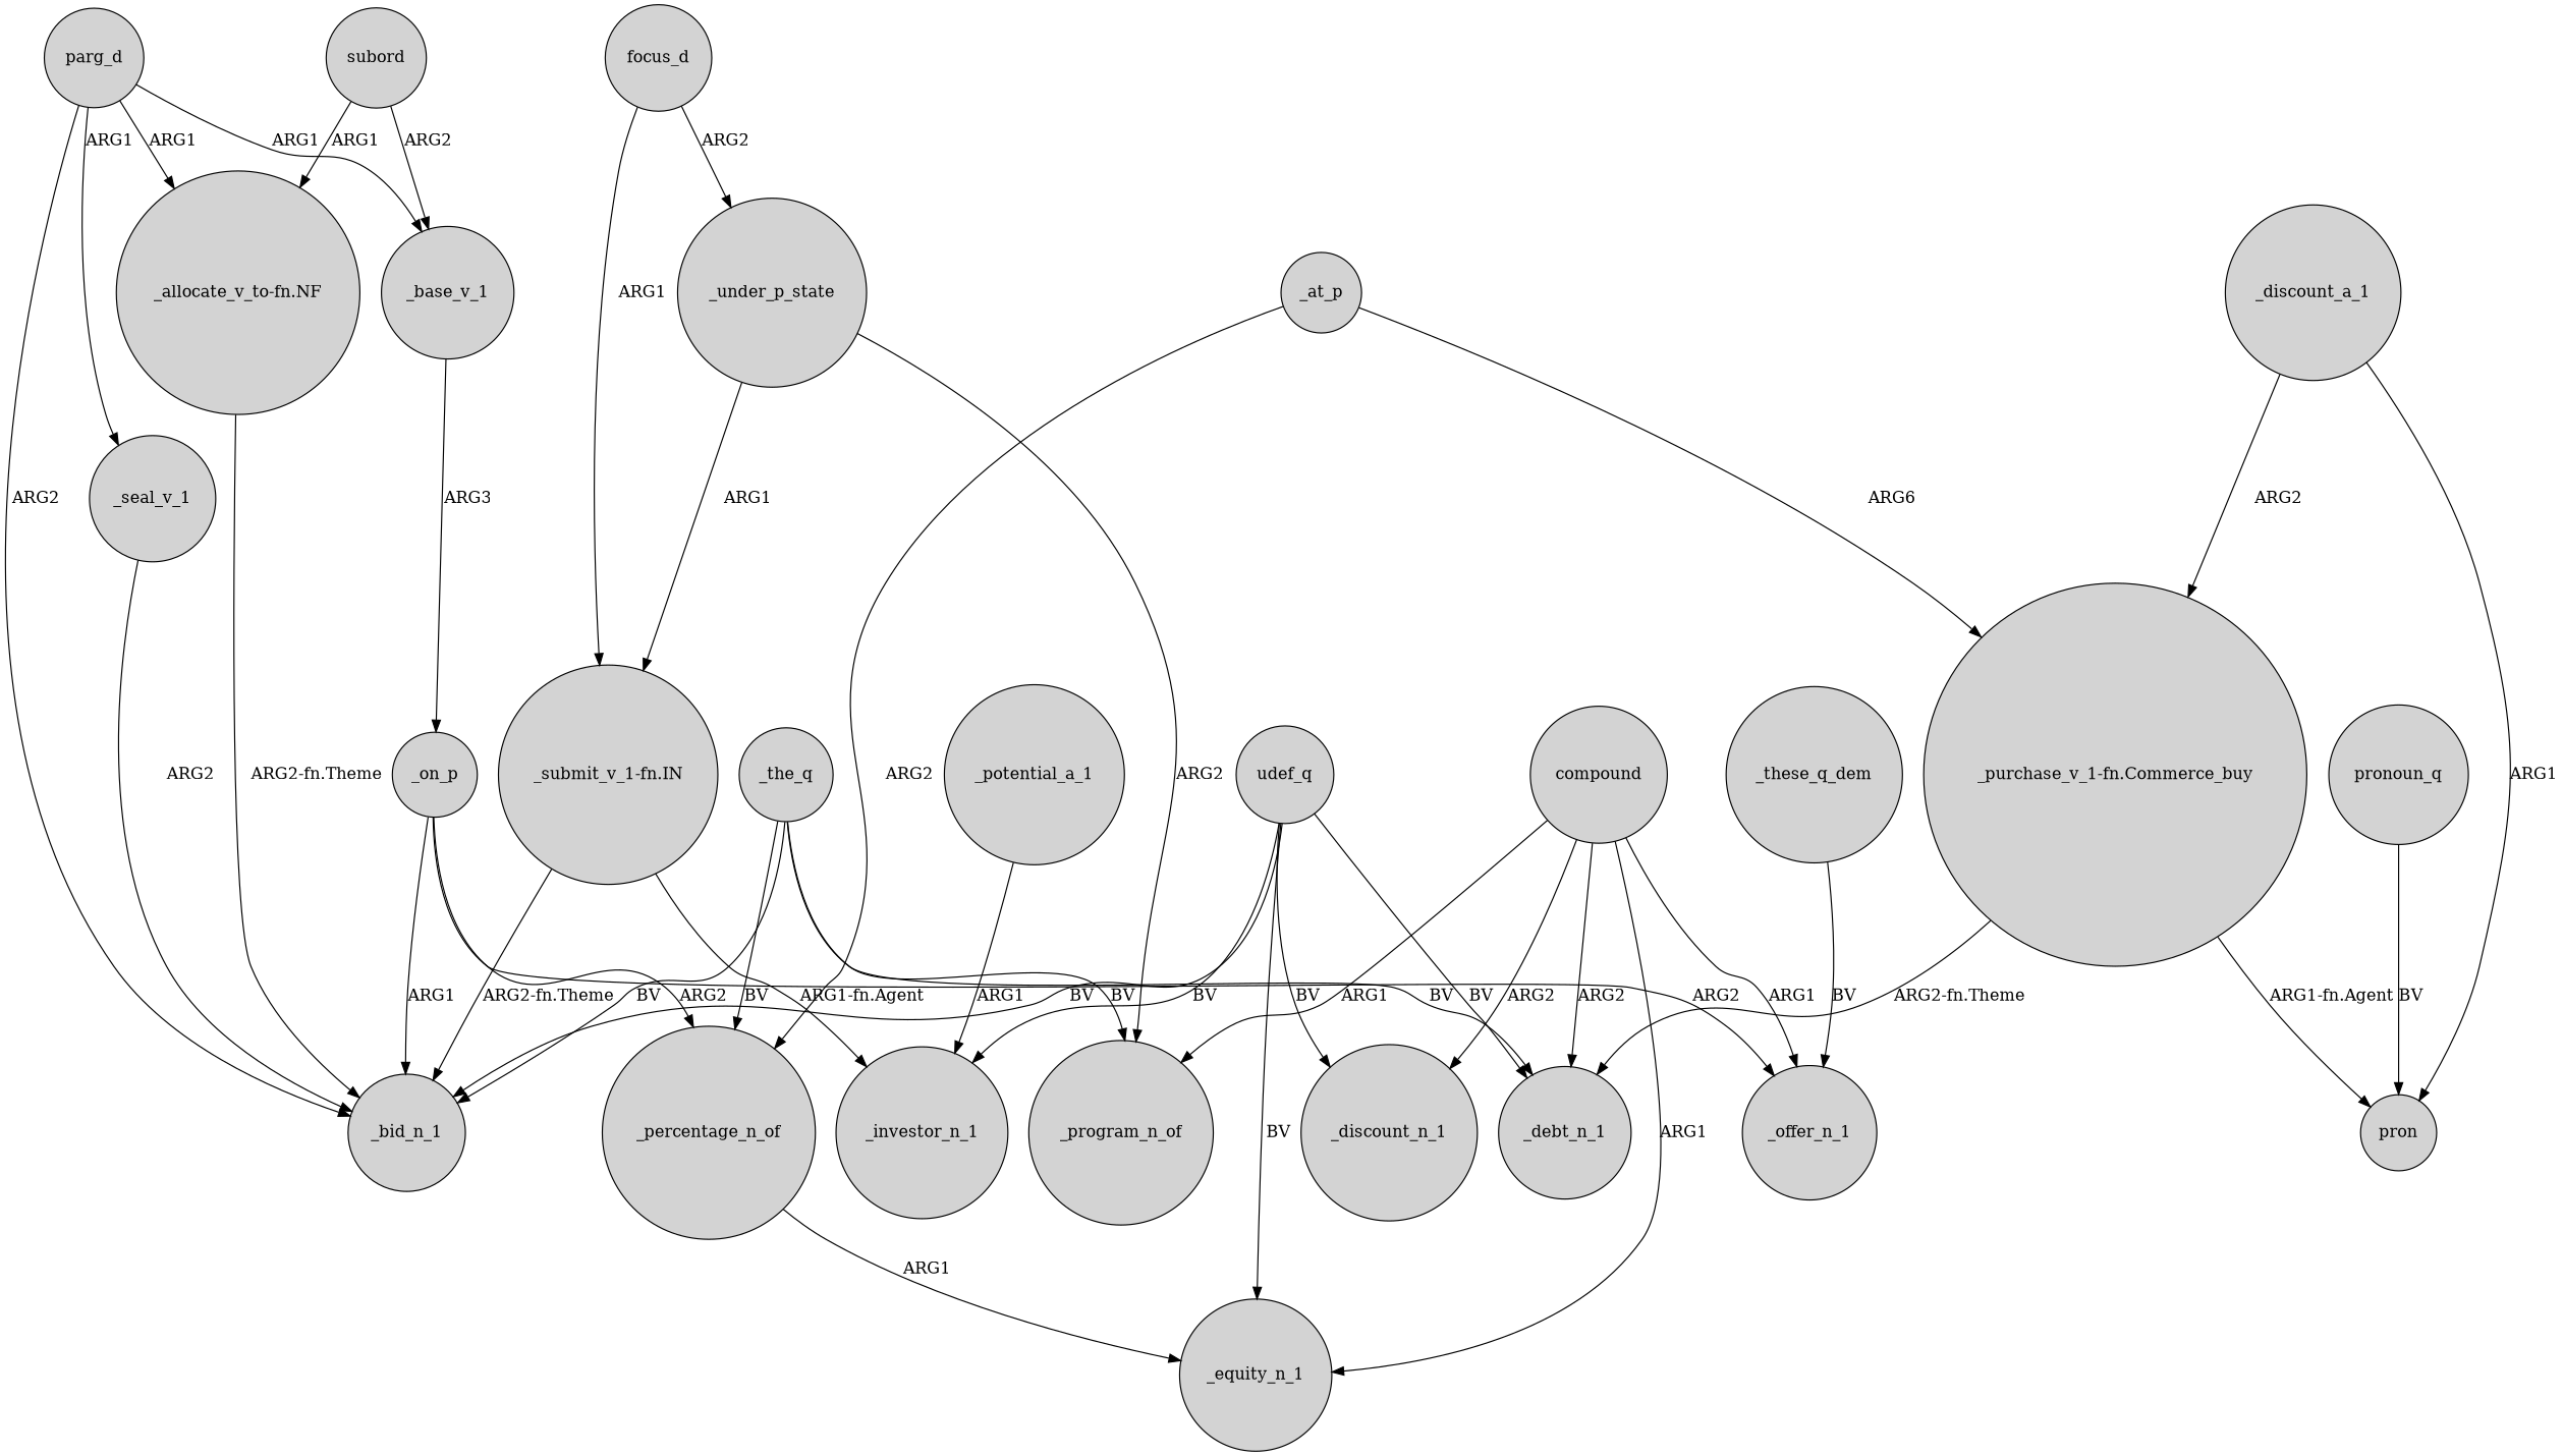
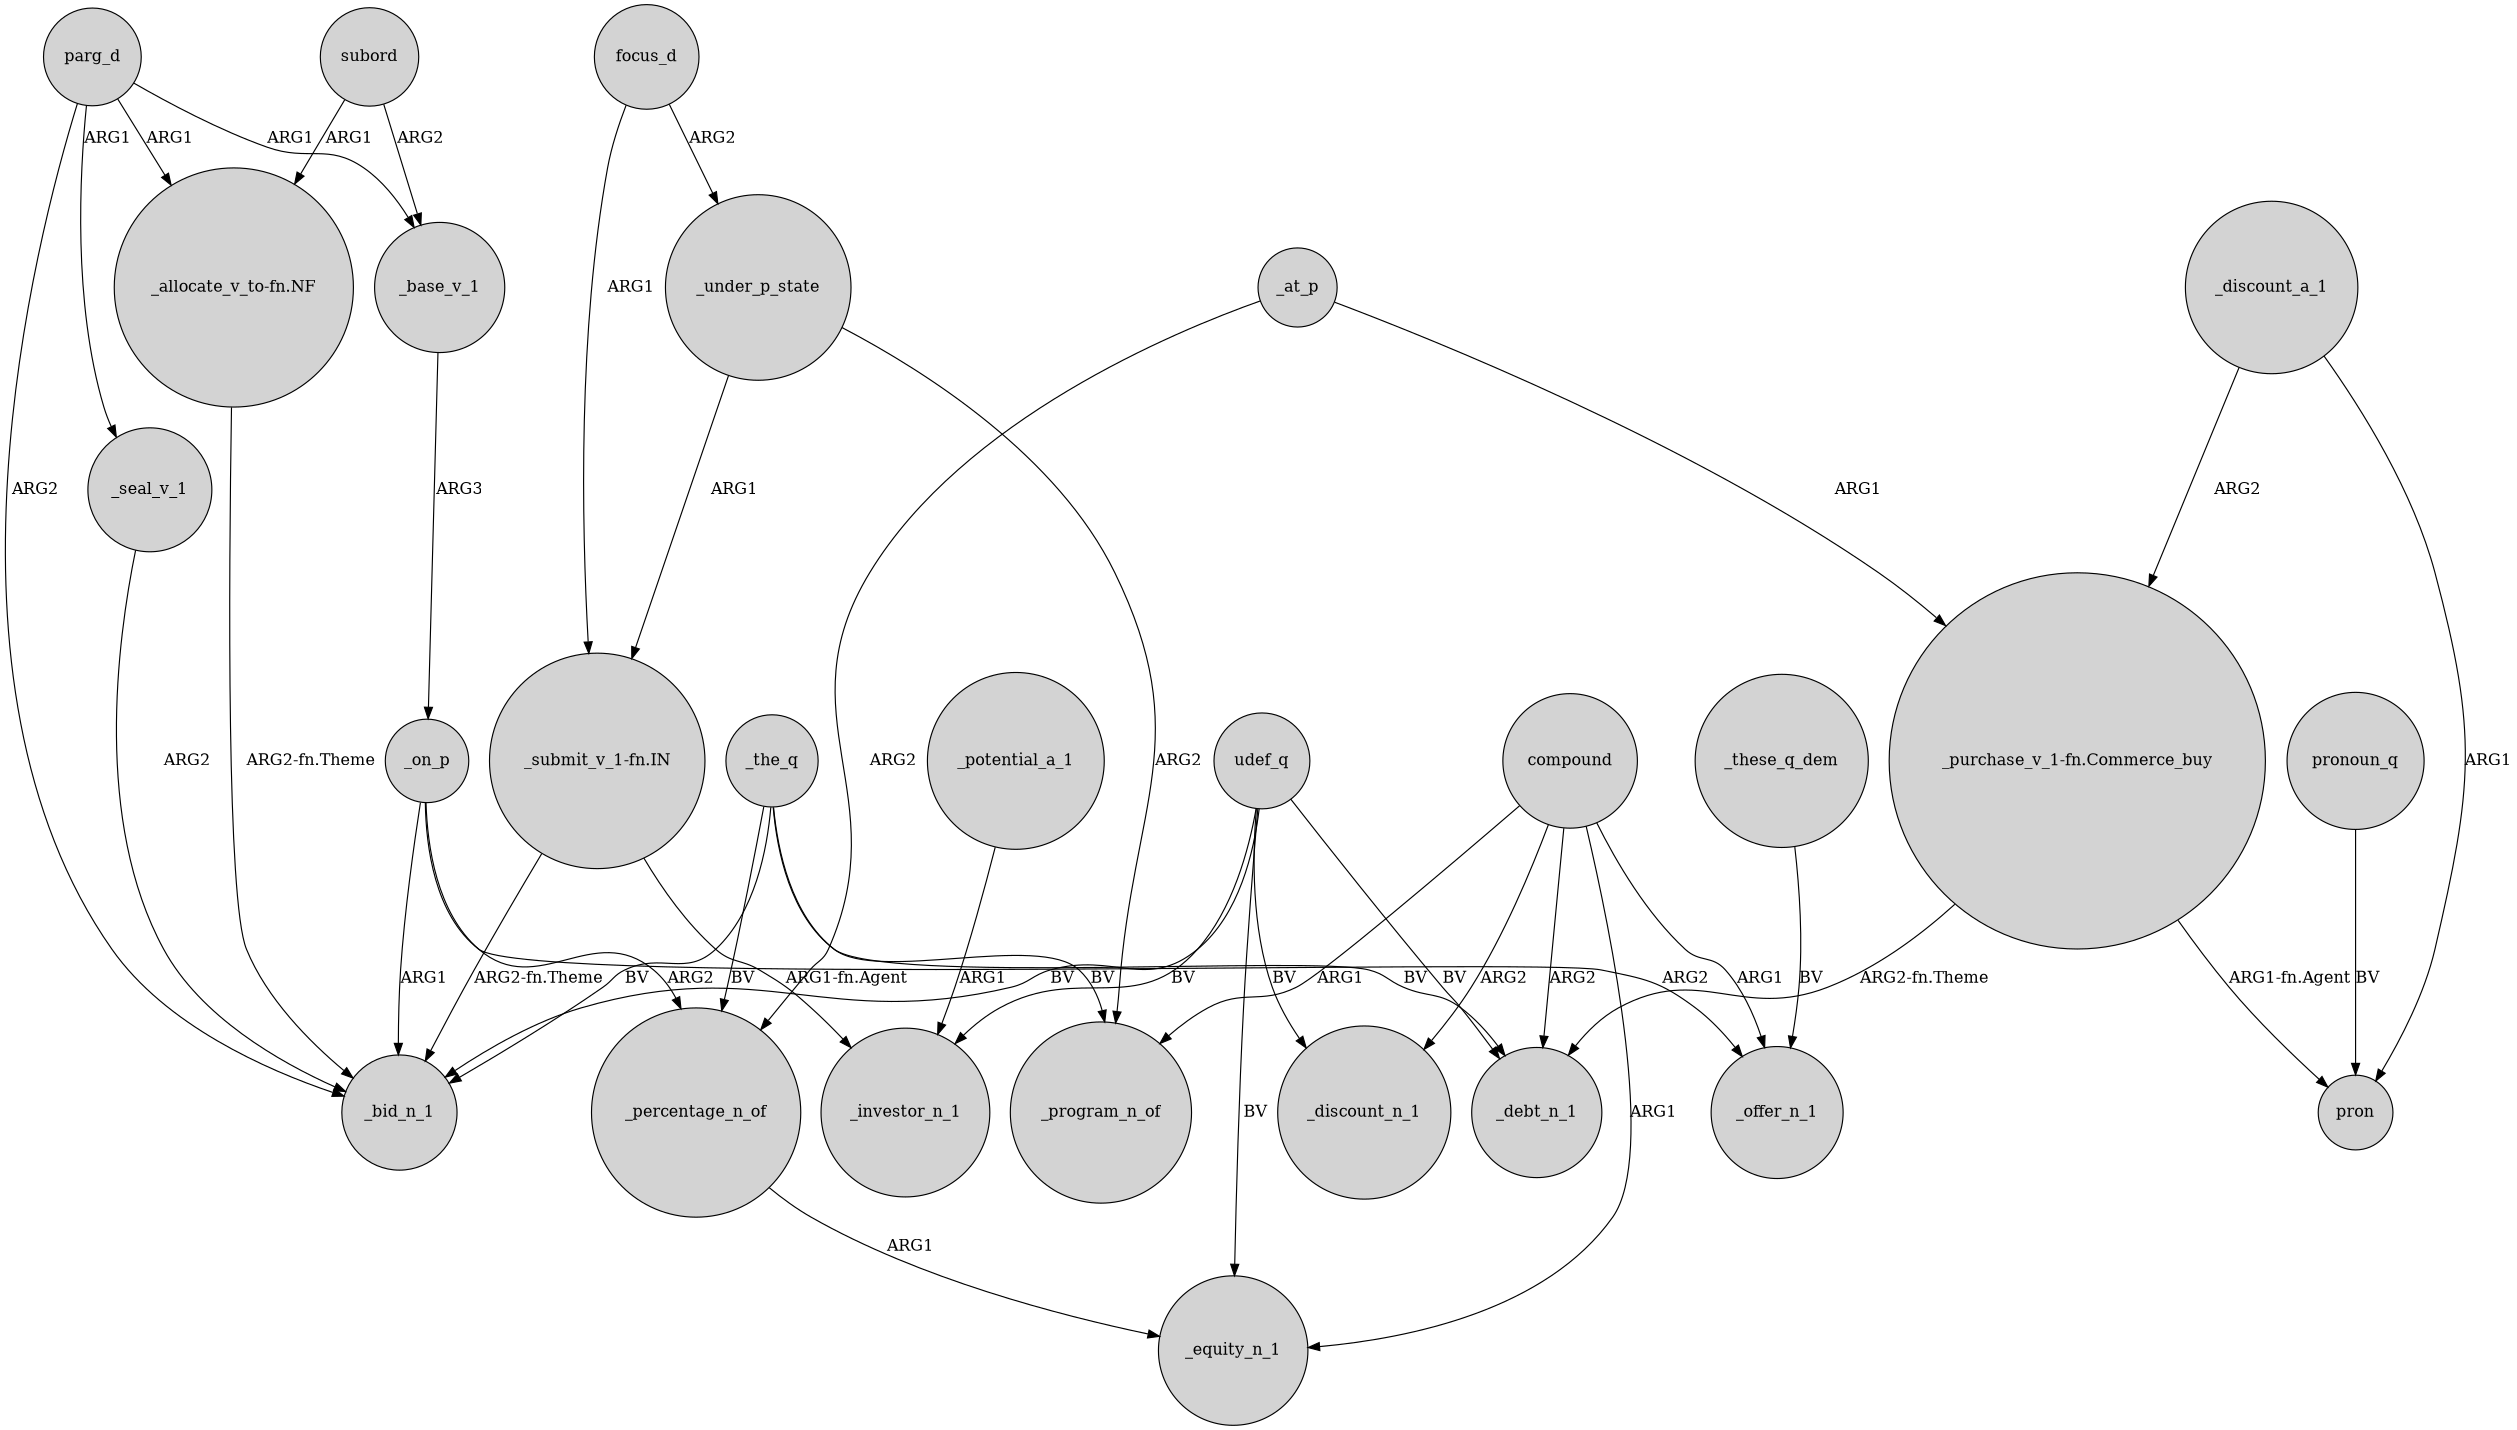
  digraph {
    node [shape=circle style=filled]
    subord
    _base_v_1
    "_allocate_v_to-fn.NF"
    _on_p
    _bid_n_1
    _percentage_n_of
    _offer_n_1
    _equity_n_1
    parg_d
    _seal_v_1
    udef_q
    _investor_n_1
    _debt_n_1
    _discount_n_1
    compound
    _program_n_of
    _the_q
    "_submit_v_1-fn.IN"
    _these_q_dem
    "_purchase_v_1-fn.Commerce_buy"
    pron
    focus_d
    _under_p_state
    _at_p
    pronoun_q
    n26 [label=_discount_a_1]
    _potential_a_1
    subord -> _base_v_1 [label=ARG2]
    subord -> "_allocate_v_to-fn.NF" [label=ARG1]
    _base_v_1 -> _on_p [label=ARG3]
    "_allocate_v_to-fn.NF" -> _bid_n_1 [label="ARG2-fn.Theme"]
    _on_p -> _bid_n_1 [label=ARG1]
    _on_p -> _percentage_n_of [label=ARG2]
    _on_p -> _offer_n_1 [label=ARG2]
    _percentage_n_of -> _equity_n_1 [label=ARG1]
    parg_d -> _base_v_1 [label=ARG1]
    parg_d -> "_allocate_v_to-fn.NF" [label=ARG1]
    parg_d -> _bid_n_1 [label=ARG2]
    parg_d -> _seal_v_1 [label=ARG1]
    _seal_v_1 -> _bid_n_1 [label=ARG2]
    udef_q -> _bid_n_1 [label=BV]
    udef_q -> _equity_n_1 [label=BV]
    udef_q -> _investor_n_1 [label=BV]
    udef_q -> _debt_n_1 [label=BV]
    udef_q -> _discount_n_1 [label=BV]
    compound -> _offer_n_1 [label=ARG1]
    compound -> _equity_n_1 [label=ARG1]
    compound -> _debt_n_1 [label=ARG2]
    compound -> _discount_n_1 [label=ARG2]
    compound -> _program_n_of [label=ARG1]
    _the_q -> _bid_n_1 [label=BV]
    _the_q -> _percentage_n_of [label=BV]
    _the_q -> _debt_n_1 [label=BV]
    _the_q -> _program_n_of [label=BV]
    "_submit_v_1-fn.IN" -> _bid_n_1 [label="ARG2-fn.Theme"]
    "_submit_v_1-fn.IN" -> _investor_n_1 [label="ARG1-fn.Agent"]
    _these_q_dem -> _offer_n_1 [label=BV]
    "_purchase_v_1-fn.Commerce_buy" -> _debt_n_1 [label="ARG2-fn.Theme"]
    "_purchase_v_1-fn.Commerce_buy" -> pron [label="ARG1-fn.Agent"]
    focus_d -> "_submit_v_1-fn.IN" [label=ARG1]
    focus_d -> _under_p_state [label=ARG2]
    _under_p_state -> _program_n_of [label=ARG2]
    _under_p_state -> "_submit_v_1-fn.IN" [label=ARG1]
    _at_p -> _percentage_n_of [label=ARG2]
-   _at_p -> "_purchase_v_1-fn.Commerce_buy" [label=ARG6]
+   _at_p -> "_purchase_v_1-fn.Commerce_buy" [label=ARG1]
    pronoun_q -> pron [label=BV]
    n26 -> "_purchase_v_1-fn.Commerce_buy" [label=ARG2]
    n26 -> pron [label=ARG1]
    _potential_a_1 -> _investor_n_1 [label=ARG1]
  }
